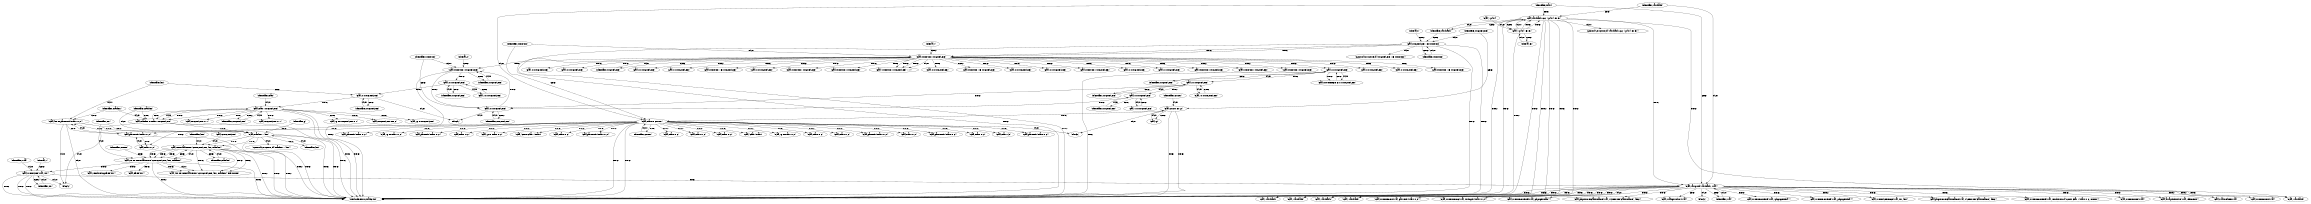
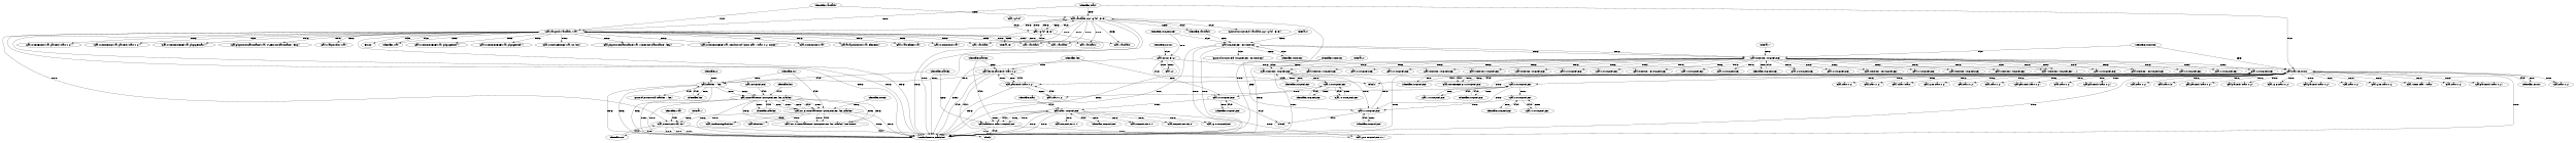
  digraph {
    n1 [label="(Call,ZVAL_STR(rval, str))"]
    n2 [label="(MethodReturn,static int)"]
    n3 [label="(Block,)"]
    n4 [label="(Identifier,str)"]
    n5 [label="(Call,var_push(var_hash, rval))"]
    n6 [label="(Call,ZVAL_BOOL(rval, parse_iv(start + 2)))"]
    n7 [label="(Call,!var_hash)"]
-   n8 [label="(Call,ZVAL_LONG(rval, string_iv(start + 2)))"]
+   n8 [label="(Call,ZVAL_LONG(rval, parse_iv(start + 2)))"]
    n9 [label="(Call,ZVAL_DOUBLE(rval, php_get_nan()))"]
    n10 [label="(Call,php_store_class_name(rval, ZSTR_VAL(class_name), len2))"]
    n11 [label="(Call,!var_hash)"]
    n12 [label="(Call,zval_ptr_dtor(rval))"]
    n13 [label="(Call,!var_hash)"]
    n14 [label="(Call,!var_hash)"]
    n15 [label="(Block,)"]
    n16 [label="(Identifier,rval)"]
    n17 [label="(Call,ZVAL_DOUBLE(rval, -php_get_inf()))"]
    n18 [label="(Call,ZVAL_DOUBLE(rval, php_get_inf()))"]
    n19 [label="(Call,ZVAL_STRINGL(rval, str, len))"]
    n20 [label="(Call,php_store_class_name(rval, ZSTR_VAL(class_name), len2))"]
    n21 [label="(Call,ZVAL_DOUBLE(rval, zend_strtod((const char *)start + 2, NULL)))"]
    n22 [label="(Call,ZVAL_NULL(rval))"]
    n23 [label="(Call,array_init_size(rval, elements))"]
    n24 [label="(Call,!var_hash)"]
    n25 [label="(Call,rval_ref == rval)"]
    n26 [label="(Call,ZVAL_NULL(rval))"]
    n27 [label="(Call,var_hash && (*p)[0] != 'R')"]
    n28 [label="(Call,(*p)[0] != 'R')"]
    n29 [label="(Identifier,var_hash)"]
    n30 [label="(ControlStructure,if (var_hash && (*p)[0] != 'R'))"]
    n31 [label="(Literal,'R')"]
    n32 [label="(Call,YYCURSOR >= YYLIMIT)"]
    n33 [label="(Call,str = unserialize_str(&YYCURSOR, len, maxlen))"]
    n34 [label="(Call,unserialize_str(&YYCURSOR, len, maxlen))"]
    n35 [label="(Call,(str = unserialize_str(&YYCURSOR, len, maxlen)) == NULL)"]
    n36 [label="(Call,zend_string_free(str))"]
    n37 [label="(Call,efree(str))"]
    n38 [label="(Identifier,maxlen)"]
    n39 [label="(Call,maxlen < len)"]
    n40 [label="(ControlStructure,if (maxlen < len))"]
    n41 [label="(Identifier,len)"]
    n42 [label="(Call,maxlen = max - YYCURSOR)"]
    n43 [label="(Call,max - YYCURSOR)"]
    n44 [label="(Call,*p = YYCURSOR + 1)"]
    n45 [label="(Call,YYCURSOR += 2)"]
    n46 [label="(Call,*p = YYCURSOR)"]
    n47 [label="(Call,YYCURSOR + 1)"]
    n48 [label="(Identifier,YYCURSOR)"]
    n49 [label="(Call,YYCURSOR + 1)"]
    n50 [label="(Call,++YYCURSOR)"]
    n51 [label="(Block,)"]
    n52 [label="(Identifier,YYCURSOR)"]
    n53 [label="(Call,++YYCURSOR)"]
    n54 [label="(Call,*++YYCURSOR)"]
    n55 [label="(Identifier,YYCURSOR)"]
    n56 [label="(Call,YYLIMIT - YYCURSOR)"]
    n57 [label="(Call,++YYCURSOR)"]
    n58 [label="(Identifier,YYCURSOR)"]
    n59 [label="(Identifier,YYCURSOR)"]
    n60 [label="(Call,YYLIMIT - YYCURSOR)"]
    n61 [label="(Call,++YYCURSOR)"]
    n62 [label="(Call,++YYCURSOR)"]
    n63 [label="(Call,++YYCURSOR)"]
    n64 [label="(Call,YYLIMIT <= YYCURSOR)"]
    n65 [label="(Call,++YYCURSOR)"]
    n66 [label="(Call,++YYCURSOR)"]
    n67 [label="(Identifier,YYCURSOR)"]
    n68 [label="(Call,++YYCURSOR)"]
    n69 [label="(Call,++YYCURSOR)"]
    n70 [label="(Call,YYLIMIT <= YYCURSOR)"]
    n71 [label="(Call,++YYCURSOR)"]
    n72 [label="(Call,YYLIMIT - YYCURSOR)"]
    n73 [label="(Call,YYLIMIT - YYCURSOR)"]
    n74 [label="(Call,(YYLIMIT - YYCURSOR) < 7)"]
    n75 [label="(Call,++YYCURSOR)"]
    n76 [label="(Call,YYLIMIT <= YYCURSOR)"]
    n77 [label="(Call,++YYCURSOR)"]
    n78 [label="(Call,++YYCURSOR)"]
    n79 [label="(Call,YYLIMIT - YYCURSOR)"]
    n80 [label="(Call,++YYCURSOR)"]
    n81 [label="(Call,++YYCURSOR)"]
    n82 [label="(Call,YYLIMIT - YYCURSOR)"]
    n83 [label="(Call,YYLIMIT - YYCURSOR)"]
    n84 [label="(Call,YYLIMIT - YYCURSOR)"]
    n85 [label="(Call,++YYCURSOR)"]
    n86 [label="(Call,YYMARKER = ++YYCURSOR)"]
    n87 [label="(Identifier,YYCURSOR)"]
    n88 [label="(ControlStructure,if (YYCURSOR >= YYLIMIT))"]
    n89 [label="(Identifier,YYLIMIT)"]
    n90 [label="(Call,++YYCURSOR)"]
    n91 [label="(Call,*++YYCURSOR)"]
    n92 [label="(Identifier,YYCURSOR)"]
    n93 [label="(Call,*++YYCURSOR)"]
    n94 [label="(Identifier,YYCURSOR)"]
    n95 [label="(Call,len = parse_uiv(start + 2))"]
    n96 [label="(Call,parse_uiv(start + 2))"]
    n97 [label="(Call,start + 2)"]
    n98 [label="(Call,start = cursor)"]
    n99 [label="(Identifier,cursor)"]
    n100 [label="(Call,start + 2)"]
    n101 [label="(Call,start + 2)"]
    n102 [label="(Call,start + 2)"]
    n103 [label="(Call,(char*)start)"]
    n104 [label="(Call,*p = start + 2)"]
    n105 [label="(Call,start + 2)"]
    n106 [label="(Call,start + 2)"]
    n107 [label="(Call,parse_iv(start + 2))"]
    n108 [label="(Call,start + 2)"]
    n109 [label="(Call,parse_uiv(start + 2))"]
    n110 [label="(Block,)"]
    n111 [label="(Call,start + 2)"]
    n112 [label="(Call,start - 3)"]
    n113 [label="(Call,parse_iv(start + 2))"]
    n114 [label="(Call,parse_iv(start + 2))"]
    n115 [label="(Call,*p = start + 2)"]
    n116 [label="(Call,parse_iv(start + 2))"]
    n117 [label="(Call,start + 2)"]
    n118 [label="(Call,*p = start + 2)"]
    n119 [label="(Call,(const char *)start)"]
    n120 [label="(Call,start + 2)"]
    n121 [label="(Call,parse_uiv(start + 2))"]
    n122 [label="(Call,cursor = *p)"]
    n123 [label="(Call,*p)"]
    n124 [label="(Identifier,rval)"]
    n125 [label="(Identifier,start)"]
    n126 [label="(Identifier,maxlen)"]
    n127 [label="(Identifier,cursor)"]
    n128 [label="(Literal,0)"]
    n129 [label="(Identifier,NULL)"]
    n130 [label="(Identifier,len)"]
    n131 [label="(Literal,1)"]
    n132 [label="(Call,&YYCURSOR)"]
    n133 [label="(Literal,2)"]
    n134 [label="(Identifier,str)"]
    n135 [label="(Identifier,YYLIMIT)"]
    n136 [label="(Identifier,YYLIMIT)"]
    n137 [label="(Identifier,maxlen)"]
    n138 [label="(Literal,7)"]
    n139 [label="(Identifier,var_hash)"]
    n140 [label="(Identifier,p)"]
    n141 [label="(Identifier,YYCURSOR)"]
    n142 [label="(Identifier,max)"]
    n143 [label="(Call,(*p)[0])"]
    n144 [label="(Identifier,len)"]
    n1 -> n2 [label="DDG: "]
    n1 -> n2 [label="DDG: "]
    n1 -> n2 [label="DDG: "]
    n1 -> n3 [label="AST: "]
    n1 -> n4 [label="CFG: "]
    n4 -> n1 [label="AST: "]
-   n1 -> n5 [label="DDG: "]
+   n5 -> n1 [label="DDG: "]
    n5 -> n2 [label="DDG: "]
    n5 -> n2 [label="DDG: "]
    n5 -> n2 [label="DDG: "]
    n5 -> n6 [label="DDG: "]
    n5 -> n7 [label="DDG: "]
    n5 -> n8 [label="AST: "]
    n5 -> n9 [label="DDG: "]
    n5 -> n10 [label="DDG: "]
    n5 -> n11 [label="DDG: "]
    n5 -> n12 [label="CFG: "]
    n5 -> n13 [label="DDG: "]
    n5 -> n14 [label="DDG: "]
    n5 -> n15 [label="AST: "]
    n5 -> n16 [label="CFG: "]
    n5 -> n17 [label="DDG: "]
    n5 -> n18 [label="DDG: "]
    n5 -> n19 [label="DDG: "]
    n5 -> n20 [label="DDG: "]
    n5 -> n21 [label="DDG: "]
    n5 -> n22 [label="DDG: "]
    n5 -> n23 [label="DDG: "]
    n5 -> n24 [label="DDG: "]
    n5 -> n25 [label="DDG: "]
    n5 -> n26 [label="DDG: "]
    n16 -> n5 [label="AST: "]
    n27 -> n2 [label="DDG: "]
    n27 -> n2 [label="DDG: "]
    n27 -> n2 [label="DDG: "]
    n27 -> n5 [label="DDG: "]
    n27 -> n7 [label="DDG: "]
    n27 -> n11 [label="DDG: "]
    n27 -> n13 [label="DDG: "]
    n27 -> n14 [label="DDG: "]
    n27 -> n24 [label="DDG: "]
    n27 -> n28 [label="CFG: "]
    n27 -> n29 [label="CFG: "]
    n27 -> n30 [label="AST: "]
    n28 -> n2 [label="DDG: "]
    n28 -> n27 [label="AST: "]
    n28 -> n27 [label="DDG: "]
    n28 -> n27 [label="DDG: "]
    n28 -> n31 [label="CFG: "]
    n29 -> n27 [label="AST: "]
    n29 -> n32 [label="CFG: "]
    n31 -> n28 [label="AST: "]
    n32 -> n2 [label="DDG: "]
    n32 -> n2 [label="DDG: "]
    n32 -> n2 [label="DDG: "]
    n32 -> n60 [label="DDG: "]
    n32 -> n60 [label="DDG: "]
    n32 -> n88 [label="AST: "]
    n32 -> n89 [label="CFG: "]
    n33 -> n1 [label="DDG: "]
    n33 -> n2 [label="DDG: "]
    n33 -> n2 [label="DDG: "]
    n33 -> n34 [label="CFG: "]
    n33 -> n35 [label="AST: "]
    n33 -> n35 [label="DDG: "]
    n33 -> n36 [label="DDG: "]
    n33 -> n37 [label="DDG: "]
    n34 -> n2 [label="DDG: "]
    n34 -> n2 [label="DDG: "]
    n34 -> n2 [label="DDG: "]
    n34 -> n33 [label="AST: "]
    n34 -> n33 [label="DDG: "]
    n34 -> n33 [label="DDG: "]
    n34 -> n33 [label="DDG: "]
    n34 -> n35 [label="DDG: "]
    n34 -> n35 [label="DDG: "]
    n34 -> n35 [label="DDG: "]
    n34 -> n38 [label="CFG: "]
    n38 -> n34 [label="AST: "]
    n39 -> n2 [label="DDG: "]
    n39 -> n2 [label="DDG: "]
    n39 -> n2 [label="DDG: "]
    n39 -> n34 [label="DDG: "]
    n39 -> n34 [label="DDG: "]
    n39 -> n40 [label="AST: "]
    n39 -> n41 [label="CFG: "]
    n41 -> n39 [label="AST: "]
    n42 -> n2 [label="DDG: "]
    n42 -> n3 [label="AST: "]
-   n42 -> n39 [label="DDG: "]
+   n42 -> n44 [label="DDG: "]
    n42 -> n43 [label="CFG: "]
    n43 -> n2 [label="DDG: "]
    n43 -> n2 [label="DDG: "]
    n43 -> n42 [label="AST: "]
    n43 -> n42 [label="DDG: "]
    n43 -> n42 [label="DDG: "]
    n43 -> n44 [label="DDG: "]
    n43 -> n45 [label="DDG: "]
    n43 -> n46 [label="DDG: "]
    n43 -> n47 [label="DDG: "]
    n43 -> n48 [label="CFG: "]
    n43 -> n49 [label="DDG: "]
    n48 -> n43 [label="AST: "]
    n50 -> n43 [label="DDG: "]
    n50 -> n51 [label="AST: "]
    n50 -> n52 [label="CFG: "]
    n52 -> n50 [label="AST: "]
    n53 -> n50 [label="DDG: "]
    n53 -> n54 [label="AST: "]
    n53 -> n55 [label="CFG: "]
    n54 -> n53 [label="CFG: "]
    n55 -> n53 [label="AST: "]
    n56 -> n2 [label="DDG: "]
    n56 -> n53 [label="DDG: "]
    n56 -> n57 [label="DDG: "]
    n56 -> n58 [label="CFG: "]
    n57 -> n51 [label="AST: "]
    n57 -> n56 [label="DDG: "]
    n57 -> n59 [label="CFG: "]
    n58 -> n56 [label="AST: "]
    n59 -> n57 [label="AST: "]
    n60 -> n2 [label="DDG: "]
    n60 -> n56 [label="DDG: "]
    n60 -> n61 [label="DDG: "]
    n60 -> n62 [label="DDG: "]
    n60 -> n63 [label="DDG: "]
    n60 -> n64 [label="DDG: "]
    n60 -> n65 [label="DDG: "]
    n60 -> n66 [label="DDG: "]
    n60 -> n67 [label="CFG: "]
    n60 -> n68 [label="DDG: "]
    n60 -> n69 [label="DDG: "]
    n60 -> n70 [label="DDG: "]
    n60 -> n71 [label="DDG: "]
    n60 -> n72 [label="DDG: "]
    n60 -> n73 [label="DDG: "]
    n60 -> n74 [label="AST: "]
    n60 -> n74 [label="DDG: "]
    n60 -> n74 [label="DDG: "]
    n60 -> n75 [label="DDG: "]
    n60 -> n76 [label="DDG: "]
    n60 -> n77 [label="DDG: "]
    n60 -> n78 [label="DDG: "]
    n60 -> n79 [label="DDG: "]
    n60 -> n80 [label="DDG: "]
    n60 -> n81 [label="DDG: "]
    n60 -> n82 [label="DDG: "]
    n60 -> n83 [label="DDG: "]
    n60 -> n84 [label="DDG: "]
    n61 -> n2 [label="DDG: "]
    n61 -> n85 [label="DDG: "]
    n61 -> n86 [label="AST: "]
    n61 -> n86 [label="DDG: "]
    n61 -> n87 [label="CFG: "]
    n67 -> n60 [label="AST: "]
    n85 -> n57 [label="DDG: "]
    n85 -> n90 [label="DDG: "]
    n85 -> n93 [label="AST: "]
    n85 -> n94 [label="CFG: "]
    n86 -> n61 [label="CFG: "]
    n87 -> n61 [label="AST: "]
    n89 -> n32 [label="AST: "]
    n90 -> n57 [label="DDG: "]
    n90 -> n91 [label="AST: "]
    n90 -> n92 [label="CFG: "]
    n91 -> n90 [label="CFG: "]
    n92 -> n90 [label="AST: "]
    n93 -> n85 [label="CFG: "]
    n94 -> n85 [label="AST: "]
    n95 -> n2 [label="AST: "]
    n95 -> n3 [label="AST: "]
    n95 -> n39 [label="DDG: "]
    n95 -> n96 [label="CFG: "]
    n96 -> n2 [label="DDG: "]
    n96 -> n95 [label="AST: "]
    n96 -> n95 [label="DDG: "]
    n96 -> n97 [label="CFG: "]
    n97 -> n96 [label="AST: "]
    n98 -> n2 [label="DDG: "]
    n98 -> n2 [label="DDG: "]
    n98 -> n96 [label="DDG: "]
    n98 -> n97 [label="DDG: "]
    n98 -> n99 [label="CFG: "]
    n98 -> n100 [label="DDG: "]
    n98 -> n101 [label="DDG: "]
    n98 -> n102 [label="DDG: "]
    n98 -> n103 [label="DDG: "]
    n98 -> n104 [label="DDG: "]
    n98 -> n105 [label="DDG: "]
    n98 -> n106 [label="DDG: "]
    n98 -> n107 [label="DDG: "]
    n98 -> n108 [label="DDG: "]
    n98 -> n109 [label="DDG: "]
    n98 -> n110 [label="AST: "]
    n98 -> n111 [label="DDG: "]
    n98 -> n112 [label="DDG: "]
    n98 -> n113 [label="DDG: "]
    n98 -> n114 [label="DDG: "]
    n98 -> n115 [label="DDG: "]
    n98 -> n116 [label="DDG: "]
    n98 -> n117 [label="DDG: "]
    n98 -> n118 [label="DDG: "]
    n98 -> n119 [label="DDG: "]
    n98 -> n120 [label="DDG: "]
    n98 -> n121 [label="DDG: "]
    n99 -> n98 [label="AST: "]
    n122 -> n2 [label="DDG: "]
    n122 -> n2 [label="DDG: "]
    n122 -> n98 [label="DDG: "]
    n122 -> n110 [label="AST: "]
    n122 -> n123 [label="CFG: "]
    n123 -> n122 [label="AST: "]
    n124 -> n1 [label="AST: "]
    n125 -> n5 [label="CFG: "]
    n125 -> n27 [label="CFG: "]
    n125 -> n98 [label="AST: "]
    n126 -> n42 [label="AST: "]
    n126 -> n95 [label="CFG: "]
    n127 -> n122 [label="AST: "]
    n128 -> n32 [label="CFG: "]
    n129 -> n33 [label="CFG: "]
    n130 -> n34 [label="AST: "]
    n131 -> n1 [label="CFG: "]
    n132 -> n34 [label="AST: "]
    n133 -> n56 [label="CFG: "]
    n134 -> n33 [label="AST: "]
    n134 -> n39 [label="CFG: "]
    n135 -> n60 [label="AST: "]
    n135 -> n98 [label="CFG: "]
    n136 -> n56 [label="AST: "]
    n136 -> n57 [label="CFG: "]
    n137 -> n39 [label="AST: "]
    n137 -> n42 [label="CFG: "]
    n138 -> n60 [label="CFG: "]
    n139 -> n5 [label="AST: "]
    n139 -> n27 [label="CFG: "]
    n140 -> n39 [label="CFG: "]
    n141 -> n32 [label="AST: "]
    n141 -> n122 [label="CFG: "]
    n142 -> n43 [label="AST: "]
    n143 -> n28 [label="AST: "]
    n144 -> n50 [label="CFG: "]
    n144 -> n95 [label="AST: "]
  }
